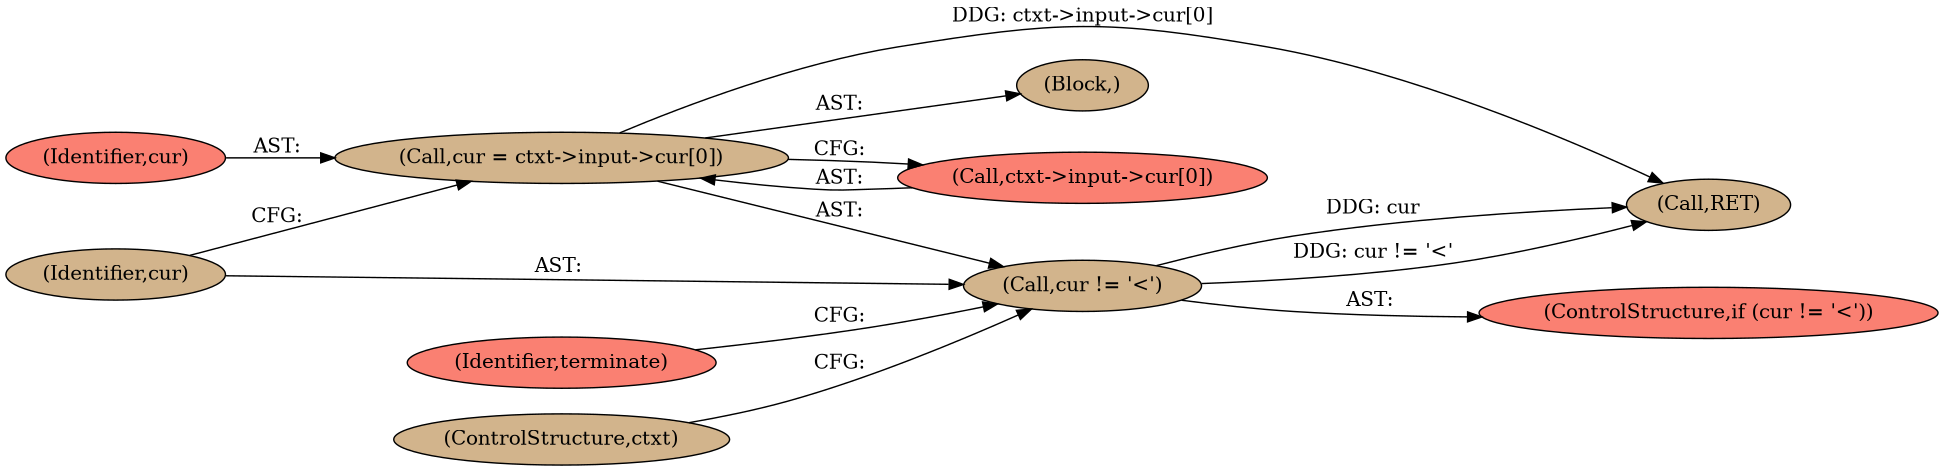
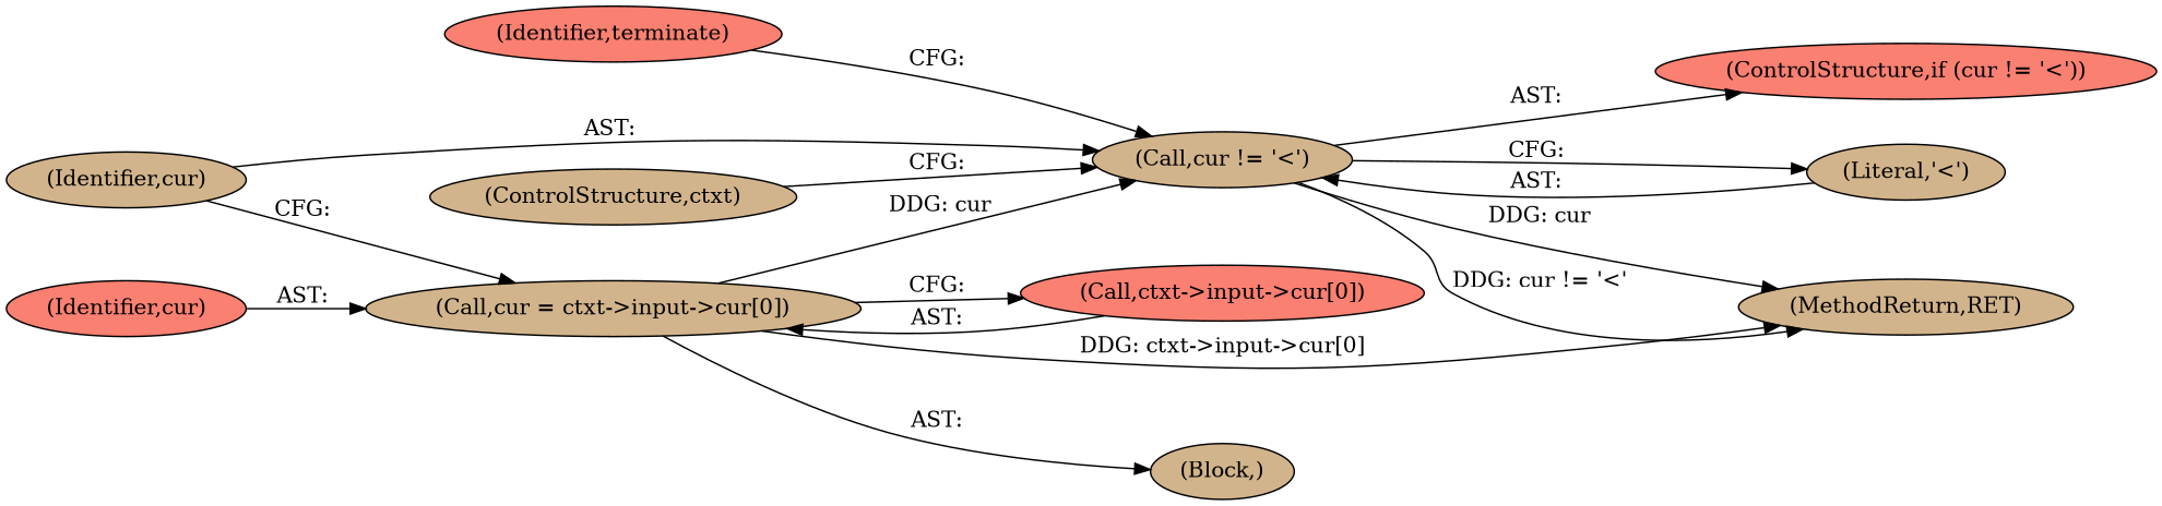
  digraph {
    rankdir=LR
    node [fillcolor=tan style=filled]
    n1 [label="(Call,cur = ctxt->input->cur[0])"]
    n2 [label="(Call,cur != '<')"]
    n3 [fillcolor=salmon label="(Call,ctxt->input->cur[0])"]
    n4 [label="(Block,)"]
-   n5 [label="(Call,RET)"]
+   n5 [label="(MethodReturn,RET)"]
+   n6 [label="(Literal,'<')"]
    n7 [fillcolor=salmon label="(ControlStructure,if (cur != '<'))"]
    n8 [label="(Identifier,cur)"]
    n9 [label="(ControlStructure,ctxt)"]
    n10 [fillcolor=salmon label="(Identifier,cur)"]
    n11 [fillcolor=salmon label="(Identifier,terminate)"]
-   n1 -> n2 [label="AST: "]
+   n1 -> n2 [label="DDG: cur"]
    n1 -> n3 [label="CFG: "]
    n1 -> n4 [label="AST: "]
    n1 -> n5 [label="DDG: ctxt->input->cur[0]"]
    n2 -> n5 [label="DDG: cur"]
    n2 -> n5 [label="DDG: cur != '<'"]
+   n2 -> n6 [label="CFG: "]
    n2 -> n7 [label="AST: "]
    n3 -> n1 [label="AST: "]
+   n6 -> n2 [label="AST: "]
    n8 -> n1 [label="CFG: "]
    n8 -> n2 [label="AST: "]
    n9 -> n2 [label="CFG: "]
    n10 -> n1 [label="AST: "]
    n11 -> n2 [label="CFG: "]
  }
